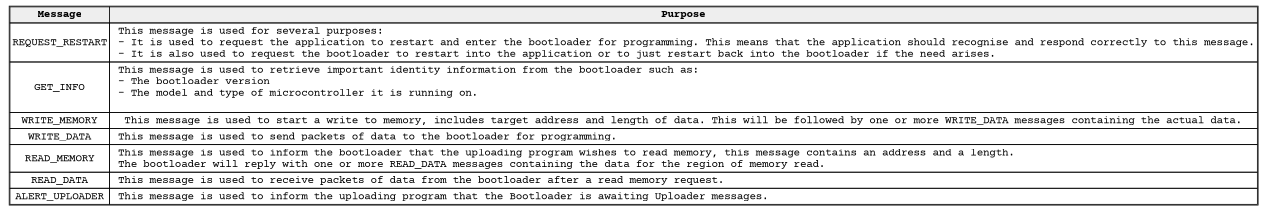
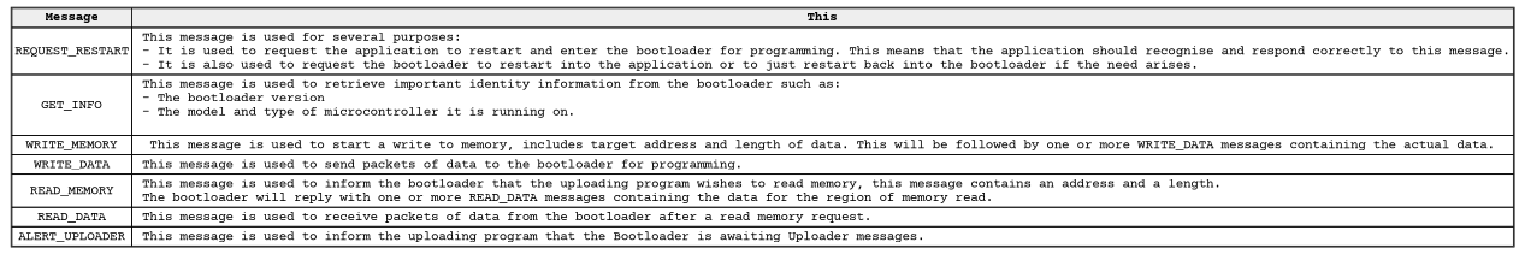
  digraph {
    fontname="Courier Prime"
-   n1 [label=< <TABLE BORDER="1" CELLBORDER="1" CELLSPACING="0">  <tr> 	<td bgcolor="#EEEEEE"><b>Message</b></td> 	<td bgcolor="#EEEEEE"><b>Purpose</b></td> </tr> <tr> 	<td>REQUEST_RESTART</td> 	<td align="left" balign="left"> 		This message is used for several purposes:<br/> 		- It is used to request the application to restart and enter the bootloader for programming. This means that the application should recognise and respond correctly to this message.<br/> 		- It is also used to request the bootloader to restart into the application or to just restart back into the bootloader if the need arises. 	</td> </tr> <tr> 	<td>GET_INFO</td> 	<td align="left" balign="left"> 		This message is used to retrieve important identity information from the bootloader such as:<br/> 		- The bootloader version<br/> 		- The model and type of microcontroller it is running on.<br/> 	</td> </tr> <tr> 	<td>WRITE_MEMORY</td> 	<td align="left" balign="left"> 		 	This message is used to start a write to memory, includes target address and length of data. This will be followed by one or more WRITE_DATA messages containing the actual data.  	</td> </tr> <tr> 	<td>WRITE_DATA</td> 	<td align="left" balign="left"> 		This message is used to send packets of data to the bootloader for programming. 	</td> </tr> <tr> 	<td>READ_MEMORY</td> 	<td align="left" balign="left"> 		This message is used to inform the bootloader that the uploading program wishes to read memory, this message contains an address and a length.<br/> 		The bootloader will reply with one or more READ_DATA messages containing the data for the region of memory read. 	</td> </tr> <tr> 	<td>READ_DATA</td> 	<td align="left" balign="left"> 		This message is used to receive packets of data from the bootloader after a read memory request. 	</td> </tr> <tr> 	<td>ALERT_UPLOADER</td> 	<td align="left" balign="left"> 		This message is used to inform the uploading program that the Bootloader is awaiting Uploader messages. 	</td> </tr>  </TABLE> > shape=plaintext fontname="Courier Prime"]
+   n1 [label=< <TABLE BORDER="1" CELLBORDER="1" CELLSPACING="0">  <tr> 	<td bgcolor="#EEEEEE"><b>Message</b></td> 	<td bgcolor="#EEEEEE"><b>This</b></td> </tr> <tr> 	<td>REQUEST_RESTART</td> 	<td align="left" balign="left"> 		This message is used for several purposes:<br/> 		- It is used to request the application to restart and enter the bootloader for programming. This means that the application should recognise and respond correctly to this message.<br/> 		- It is also used to request the bootloader to restart into the application or to just restart back into the bootloader if the need arises. 	</td> </tr> <tr> 	<td>GET_INFO</td> 	<td align="left" balign="left"> 		This message is used to retrieve important identity information from the bootloader such as:<br/> 		- The bootloader version<br/> 		- The model and type of microcontroller it is running on.<br/> 	</td> </tr> <tr> 	<td>WRITE_MEMORY</td> 	<td align="left" balign="left"> 		 	This message is used to start a write to memory, includes target address and length of data. This will be followed by one or more WRITE_DATA messages containing the actual data.  	</td> </tr> <tr> 	<td>WRITE_DATA</td> 	<td align="left" balign="left"> 		This message is used to send packets of data to the bootloader for programming. 	</td> </tr> <tr> 	<td>READ_MEMORY</td> 	<td align="left" balign="left"> 		This message is used to inform the bootloader that the uploading program wishes to read memory, this message contains an address and a length.<br/> 		The bootloader will reply with one or more READ_DATA messages containing the data for the region of memory read. 	</td> </tr> <tr> 	<td>READ_DATA</td> 	<td align="left" balign="left"> 		This message is used to receive packets of data from the bootloader after a read memory request. 	</td> </tr> <tr> 	<td>ALERT_UPLOADER</td> 	<td align="left" balign="left"> 		This message is used to inform the uploading program that the Bootloader is awaiting Uploader messages. 	</td> </tr>  </TABLE> > shape=plaintext fontname="Courier Prime"]
  }
